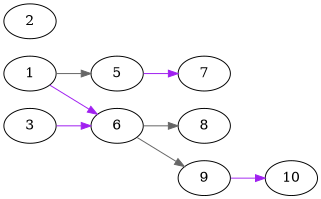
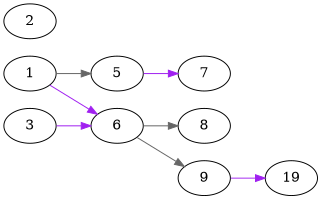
  digraph {
    rankdir=LR
    node [alpha=0.13]
    edge [color=purple]
    1 [alpha=0.14 expect_size=29238272]
    5 [alpha=0.11 expect_size=5253120]
    6 [alpha=0.03 expect_size=6683648]
    7 [expect_size=10876928]
    8 [expect_size=43639808]
    9 [alpha=0.10 expect_size=50600960]
-   10 [alpha=0.01 expect_size=48761856]
+   10 [alpha=0.01 expect_size=48761856 label=19]
    2 [alpha=0.06 expect_size=41171968]
    3 [alpha=0.09 expect_size=20449280]
    1 -> 5 [color=gray40]
    1 -> 6
    5 -> 7
    6 -> 8 [color=gray40]
    6 -> 9 [color=gray40]
    9 -> 10
    3 -> 6
  }
